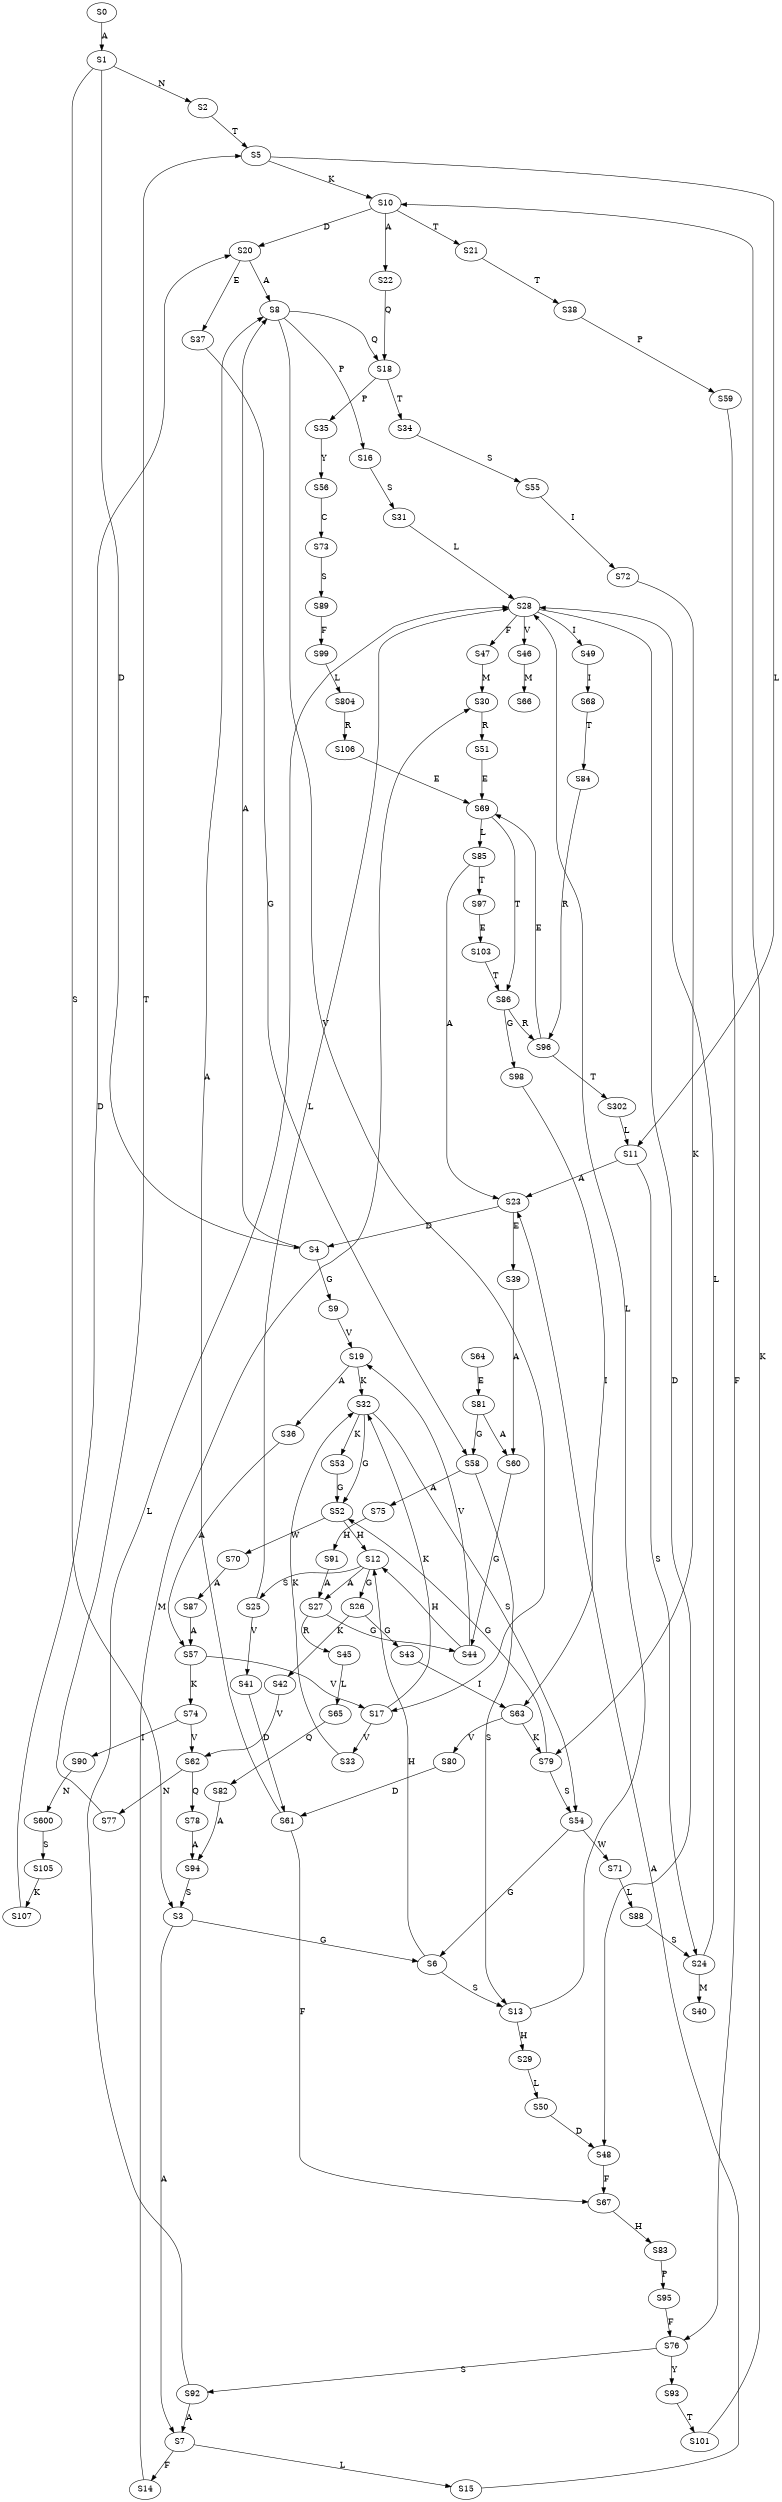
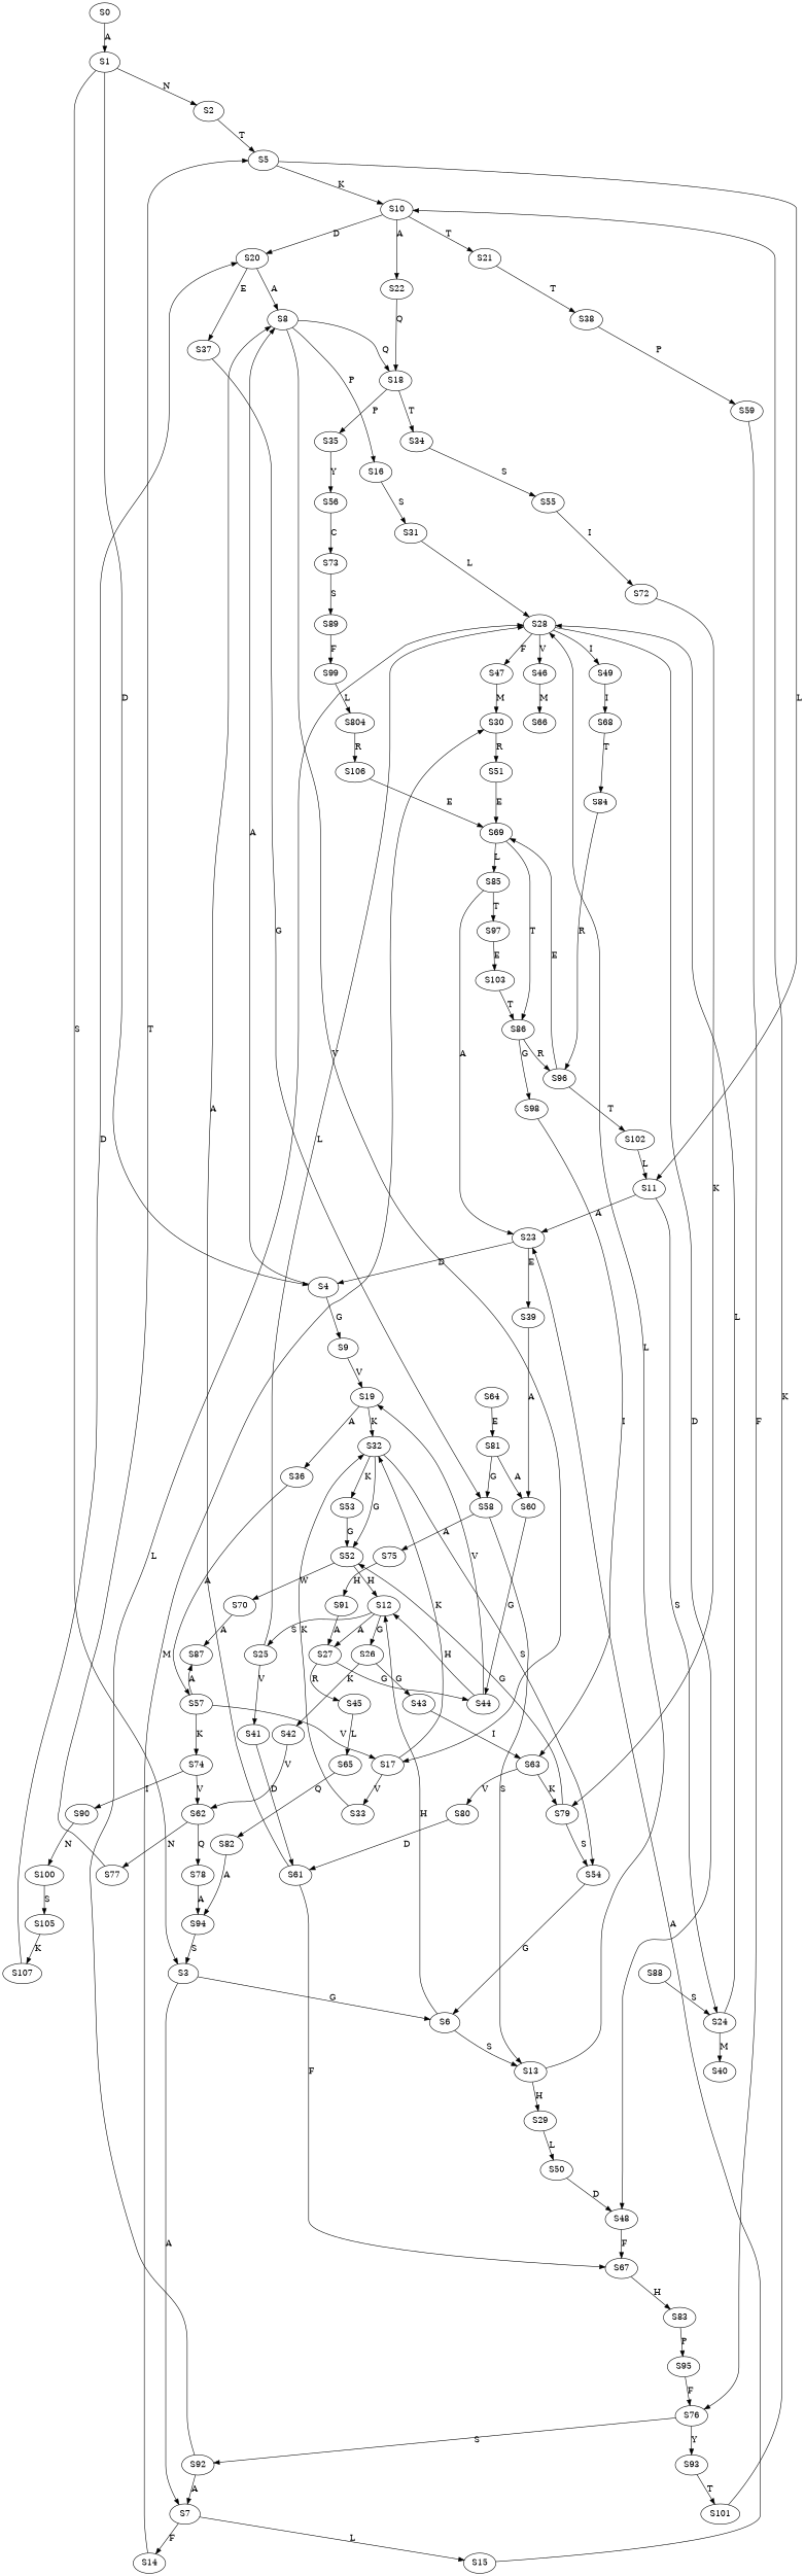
  strict digraph {
    S0
    S1
    S2
    S3
    S4
    S5
    S6
    S7
    S8
    S9
    S10
    S11
    S12
    S13
    S14
    S15
    S16
    S17
    S18
    S19
    S20
    S21
    S22
    S23
    S24
    S25
    S26
    S27
    S28
    S29
    S30
    S31
    S32
    S33
    S34
    S35
    S36
    S37
    S38
    S39
    S40
    S41
    S42
    S43
    S44
    S45
    S46
    S47
    S48
    S49
    S50
    S51
    S52
    S53
    S54
    S55
    S56
    S57
    S58
    S59
    S60
    S61
    S62
    S63
    S65
    S66
    S67
    S68
    S69
    S70
-   S71
    S72
    S73
    S74
    S75
    S76
    S77
    S78
    S79
    S80
    S64
    S81
    S82
    S83
    S84
    S85
    S86
    S87
    S88
    S89
    S90
    S91
    S92
    S93
    S94
    S95
    S96
    S97
    S98
    S99
-   S100 [label=S600]
+   S100
    S101
-   S102 [label=S302]
+   S102
    S103
    n105 [label=S804]
    S105
    S106
    S107
    S0 -> S1 [label=A]
    S1 -> S2 [label=N]
    S1 -> S3 [label=S]
    S1 -> S4 [label=D]
    S2 -> S5 [label=T]
    S3 -> S6 [label=G]
    S3 -> S7 [label=A]
    S4 -> S8 [label=A]
    S4 -> S9 [label=G]
    S5 -> S10 [label=K]
    S5 -> S11 [label=L]
    S6 -> S12 [label=H]
    S6 -> S13 [label=S]
    S7 -> S14 [label=F]
    S7 -> S15 [label=L]
    S8 -> S16 [label=P]
    S8 -> S17 [label=V]
    S8 -> S18 [label=Q]
    S9 -> S19 [label=V]
    S10 -> S20 [label=D]
    S10 -> S21 [label=T]
    S10 -> S22 [label=A]
    S11 -> S23 [label=A]
    S11 -> S24 [label=S]
    S12 -> S25 [label=S]
    S12 -> S26 [label=G]
    S12 -> S27 [label=A]
    S13 -> S28 [label=L]
    S13 -> S29 [label=H]
    S14 -> S30 [label=M]
    S15 -> S23 [label=A]
    S16 -> S31 [label=S]
    S17 -> S32 [label=K]
    S17 -> S33 [label=V]
    S18 -> S34 [label=T]
    S18 -> S35 [label=P]
    S19 -> S32 [label=K]
    S19 -> S36 [label=A]
    S20 -> S8 [label=A]
    S20 -> S37 [label=E]
    S21 -> S38 [label=T]
    S22 -> S18 [label=Q]
    S23 -> S4 [label=D]
    S23 -> S39 [label=E]
    S24 -> S28 [label=L]
    S24 -> S40 [label=M]
    S25 -> S28 [label=L]
    S25 -> S41 [label=V]
    S26 -> S42 [label=K]
    S26 -> S43 [label=G]
    S27 -> S44 [label=G]
    S27 -> S45 [label=R]
    S28 -> S46 [label=V]
    S28 -> S47 [label=F]
    S28 -> S48 [label=D]
    S28 -> S49 [label=I]
    S29 -> S50 [label=L]
    S30 -> S51 [label=R]
    S31 -> S28 [label=L]
    S32 -> S52 [label=G]
    S32 -> S53 [label=K]
    S32 -> S54 [label=S]
    S33 -> S32 [label=K]
    S34 -> S55 [label=S]
    S35 -> S56 [label=Y]
    S36 -> S57 [label=A]
    S37 -> S58 [label=G]
    S38 -> S59 [label=P]
    S39 -> S60 [label=A]
    S41 -> S61 [label=D]
    S42 -> S62 [label=V]
    S43 -> S63 [label=I]
    S44 -> S12 [label=H]
    S44 -> S19 [label=V]
    S45 -> S65 [label=L]
    S46 -> S66 [label=M]
    S47 -> S30 [label=M]
    S48 -> S67 [label=F]
    S49 -> S68 [label=I]
    S50 -> S48 [label=D]
    S51 -> S69 [label=E]
    S52 -> S12 [label=H]
    S52 -> S70 [label=W]
    S53 -> S52 [label=G]
    S54 -> S6 [label=G]
-   S54 -> S71 [label=W]
    S55 -> S72 [label=I]
    S56 -> S73 [label=C]
    S57 -> S17 [label=V]
    S57 -> S74 [label=K]
    S58 -> S13 [label=S]
    S58 -> S75 [label=A]
    S59 -> S76 [label=F]
    S60 -> S44 [label=G]
    S61 -> S8 [label=A]
    S61 -> S67 [label=F]
    S62 -> S77 [label=N]
    S62 -> S78 [label=Q]
    S63 -> S79 [label=K]
    S63 -> S80 [label=V]
    S65 -> S82 [label=Q]
    S67 -> S83 [label=H]
    S68 -> S84 [label=T]
    S69 -> S85 [label=L]
    S69 -> S86 [label=T]
    S70 -> S87 [label=A]
-   S71 -> S88 [label=L]
    S72 -> S79 [label=K]
    S73 -> S89 [label=S]
    S74 -> S62 [label=V]
    S74 -> S90 [label=I]
    S75 -> S91 [label=H]
    S76 -> S92 [label=S]
    S76 -> S93 [label=Y]
    S77 -> S5 [label=T]
    S78 -> S94 [label=A]
    S79 -> S52 [label=G]
    S79 -> S54 [label=S]
    S80 -> S61 [label=D]
    S64 -> S81 [label=E]
    S81 -> S58 [label=G]
    S81 -> S60 [label=A]
    S82 -> S94 [label=A]
    S83 -> S95 [label=P]
    S84 -> S96 [label=R]
    S85 -> S23 [label=A]
    S85 -> S97 [label=T]
    S86 -> S96 [label=R]
    S86 -> S98 [label=G]
-   S87 -> S57 [label=A]
+   S57 -> S87 [label=A]
    S88 -> S24 [label=S]
    S89 -> S99 [label=F]
    S90 -> S100 [label=N]
    S91 -> S27 [label=A]
    S92 -> S7 [label=A]
    S92 -> S28 [label=L]
    S93 -> S101 [label=T]
    S94 -> S3 [label=S]
    S95 -> S76 [label=F]
    S96 -> S69 [label=E]
    S96 -> S102 [label=T]
    S97 -> S103 [label=E]
    S98 -> S63 [label=I]
    S99 -> n105 [label=L]
    S100 -> S105 [label=S]
    S101 -> S10 [label=K]
    S102 -> S11 [label=L]
    S103 -> S86 [label=T]
    n105 -> S106 [label=R]
    S105 -> S107 [label=K]
    S106 -> S69 [label=E]
    S107 -> S20 [label=D]
  }
